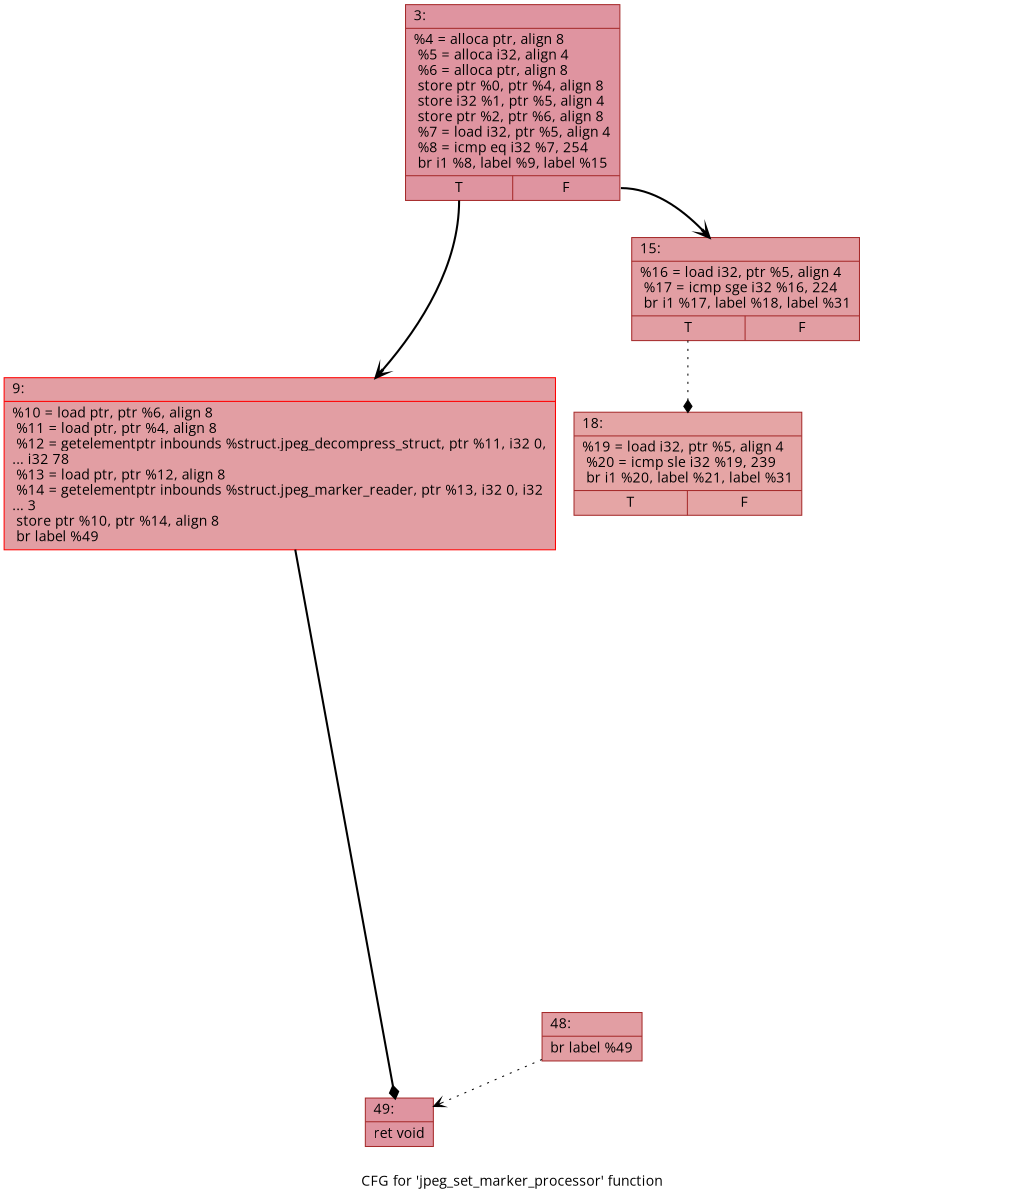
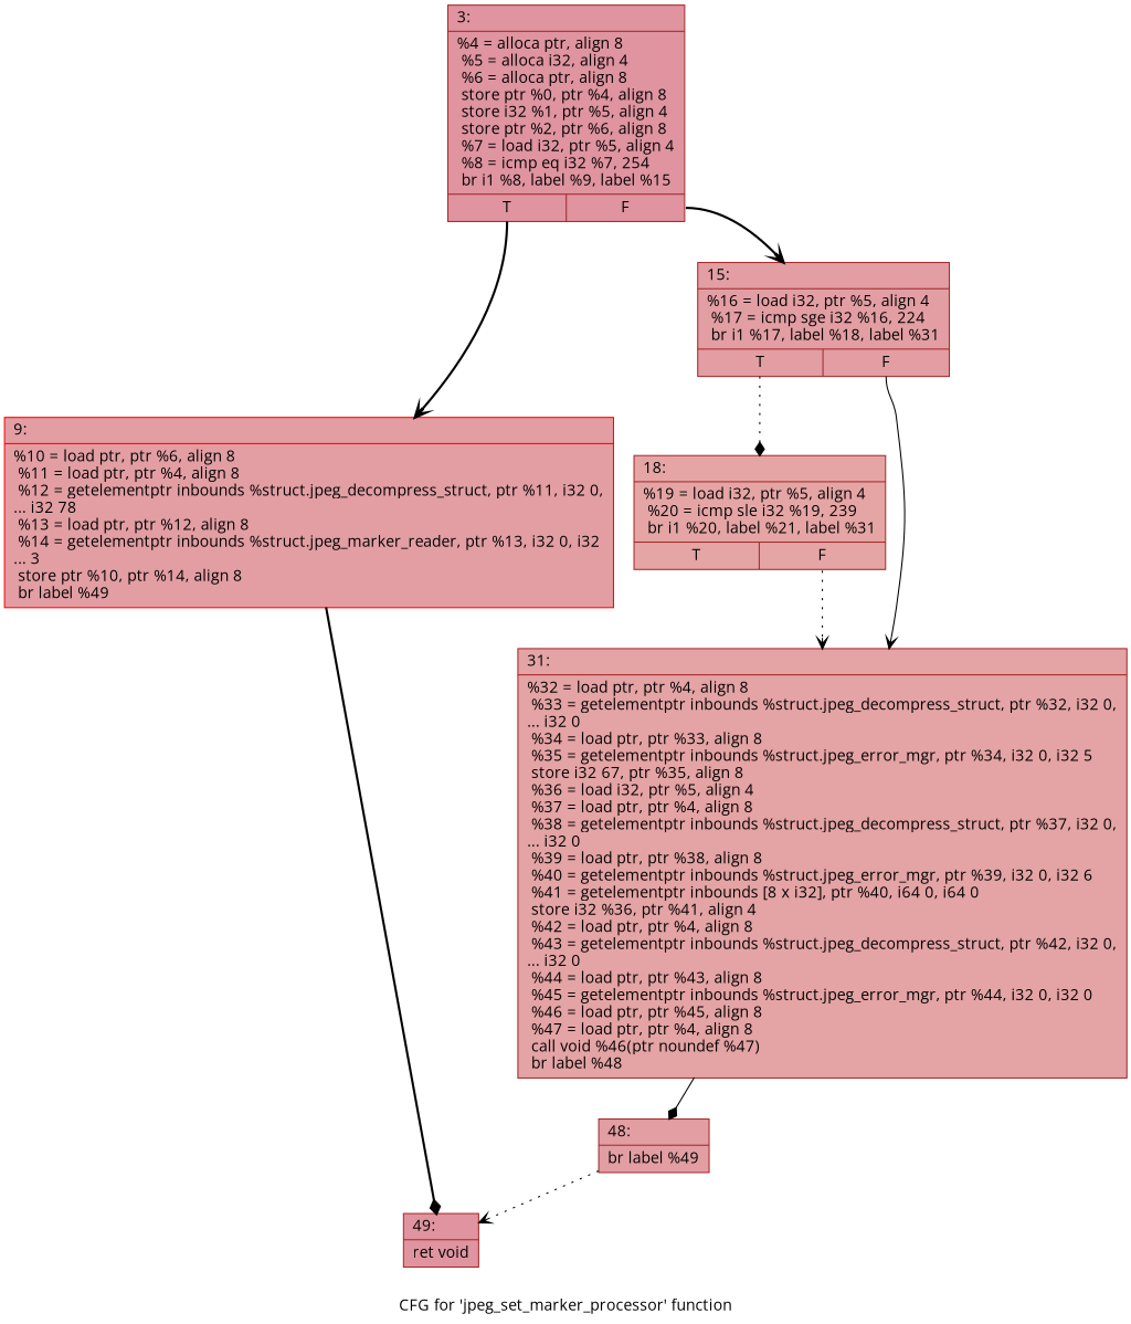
  digraph {
    fontname="Open Sans"
    label="CFG for 'jpeg_set_marker_processor' function"
    node [color=brown fillcolor="#be242e70" fontname="Open Sans" shape=record style=filled]
    edge [arrowhead=vee fontname="Open Sans" style=bold]
    n1 [fillcolor="#b70d2870" label="{3:\l|  %4 = alloca ptr, align 8\l  %5 = alloca i32, align 4\l  %6 = alloca ptr, align 8\l  store ptr %0, ptr %4, align 8\l  store i32 %1, ptr %5, align 4\l  store ptr %2, ptr %6, align 8\l  %7 = load i32, ptr %5, align 4\l  %8 = icmp eq i32 %7, 254\l  br i1 %8, label %9, label %15\l|{<s0>T|<s1>F}}"]
    n2 [color=red label="{9:\l|  %10 = load ptr, ptr %6, align 8\l  %11 = load ptr, ptr %4, align 8\l  %12 = getelementptr inbounds %struct.jpeg_decompress_struct, ptr %11, i32 0,\l... i32 78\l  %13 = load ptr, ptr %12, align 8\l  %14 = getelementptr inbounds %struct.jpeg_marker_reader, ptr %13, i32 0, i32\l... 3\l  store ptr %10, ptr %14, align 8\l  br label %49\l}"]
    n3 [label="{15:\l|  %16 = load i32, ptr %5, align 4\l  %17 = icmp sge i32 %16, 224\l  br i1 %17, label %18, label %31\l|{<s0>T|<s1>F}}"]
    n4 [fillcolor="#b70d2870" label="{49:\l|  ret void\l}"]
    n5 [fillcolor="#c5333470" label="{18:\l|  %19 = load i32, ptr %5, align 4\l  %20 = icmp sle i32 %19, 239\l  br i1 %20, label %21, label %31\l|{<s0>T|<s1>F}}"]
+   n6 [fillcolor="#c32e3170" label="{31:\l|  %32 = load ptr, ptr %4, align 8\l  %33 = getelementptr inbounds %struct.jpeg_decompress_struct, ptr %32, i32 0,\l... i32 0\l  %34 = load ptr, ptr %33, align 8\l  %35 = getelementptr inbounds %struct.jpeg_error_mgr, ptr %34, i32 0, i32 5\l  store i32 67, ptr %35, align 8\l  %36 = load i32, ptr %5, align 4\l  %37 = load ptr, ptr %4, align 8\l  %38 = getelementptr inbounds %struct.jpeg_decompress_struct, ptr %37, i32 0,\l... i32 0\l  %39 = load ptr, ptr %38, align 8\l  %40 = getelementptr inbounds %struct.jpeg_error_mgr, ptr %39, i32 0, i32 6\l  %41 = getelementptr inbounds [8 x i32], ptr %40, i64 0, i64 0\l  store i32 %36, ptr %41, align 4\l  %42 = load ptr, ptr %4, align 8\l  %43 = getelementptr inbounds %struct.jpeg_decompress_struct, ptr %42, i32 0,\l... i32 0\l  %44 = load ptr, ptr %43, align 8\l  %45 = getelementptr inbounds %struct.jpeg_error_mgr, ptr %44, i32 0, i32 0\l  %46 = load ptr, ptr %45, align 8\l  %47 = load ptr, ptr %4, align 8\l  call void %46(ptr noundef %47)\l  br label %48\l}"]
    n7 [label="{48:\l|  br label %49\l}"]
    n1 -> n2 [tailport=s0]
    n1 -> n3 [tailport=s1]
    n2 -> n4 [arrowhead=diamond]
    n3 -> n5 [arrowhead=diamond style=dotted tailport=s0]
+   n3 -> n6 [style=solid tailport=s1]
+   n5 -> n6 [style=dotted tailport=s1]
+   n6 -> n7 [arrowhead=diamond style=solid]
    n7 -> n4 [style=dotted]
  }
